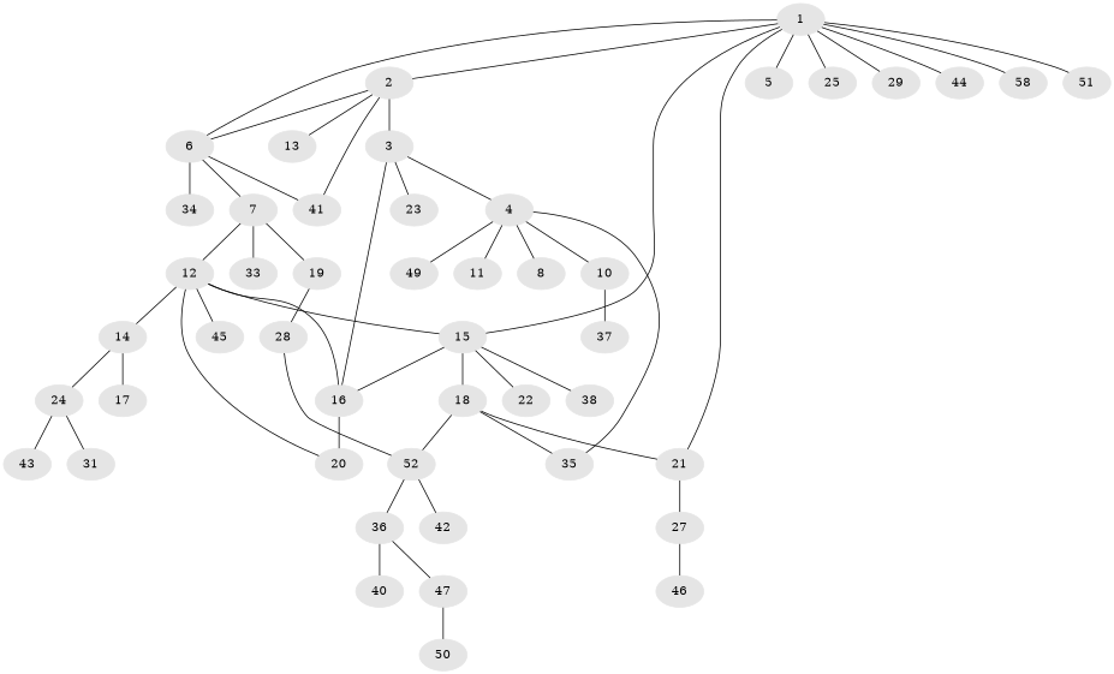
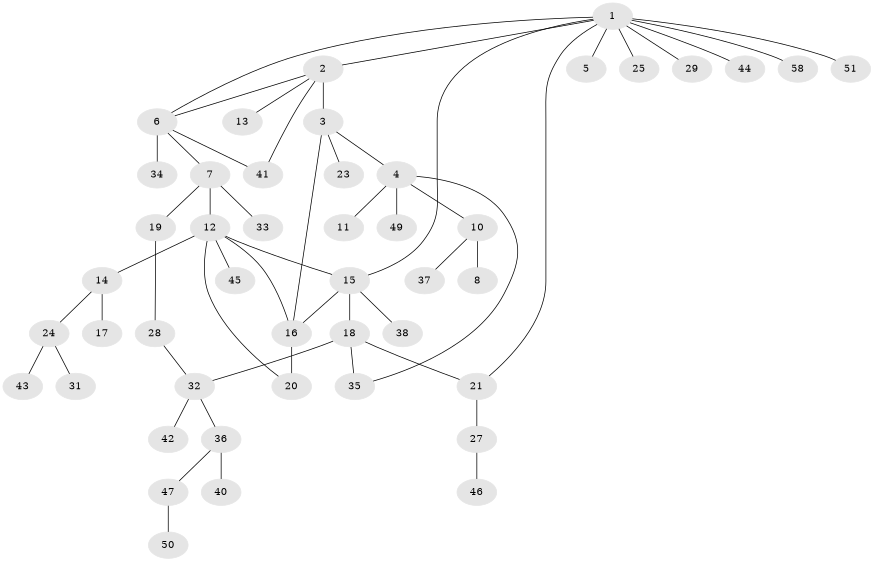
  graph {
    node [color=gray90 style=filled]
    edge [weight=1.0]
    1
    2
    5
    6
    15
    21
    25
    29
    44
    n10 [label=58]
    51
    3
    13
    41
    7
    34
    16
    18
-   22
    38
    27
    4
    23
    8
    10
    11
    35
    49
    20
    37
    12
    19
    33
    14
    45
    28
    17
    24
    31
    43
-   32 [label=52]
+   32
    36
    42
    46
    40
    47
    50
    1 -- 2
    1 -- 5
    1 -- 6
    1 -- 15
    1 -- 21
    1 -- 25
    1 -- 29
    1 -- 44
    1 -- n10
    1 -- 51
    2 -- 6
    2 -- 3 [weight=5.0]
    2 -- 13
    2 -- 41
    6 -- 41
    6 -- 7
    6 -- 34 [weight=5.0]
    15 -- 16
    15 -- 18 [weight=11.0]
-   15 -- 22
    15 -- 38
    21 -- 27
    3 -- 16
    3 -- 4
    3 -- 23
    7 -- 12
    7 -- 19
    7 -- 33
    16 -- 20 [weight=2.0]
    18 -- 21
    18 -- 35
    18 -- 32
    27 -- 46
-   4 -- 8
+   10 -- 8
    4 -- 10
    4 -- 11
    4 -- 35
    4 -- 49
    10 -- 37
    12 -- 15
    12 -- 16
    12 -- 20
    12 -- 14
    12 -- 45
    19 -- 28
    14 -- 17
    14 -- 24
    28 -- 32
    24 -- 31
    24 -- 43
    32 -- 36
    32 -- 42
    36 -- 40 [weight=2.0]
    36 -- 47
    47 -- 50
  }
